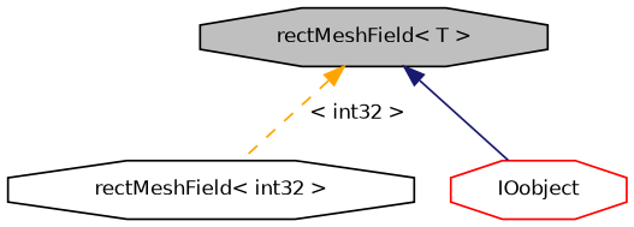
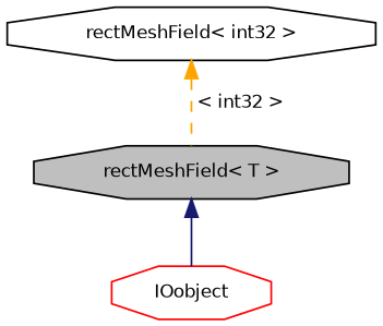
  digraph {
    node [color=black fillcolor=white fontname=Helvetica fontsize=10 shape=octagon style=filled]
    edge [dir=back fontname=Helvetica fontsize=10 labelfontname=Helvetica labelfontsize=10]
    n1 [fillcolor=grey75 fontcolor=black height=0.2 label="rectMeshField\< T \>" width=0.4]
    n2 [height=0.2 label="rectMeshField\< int32 \>" width=0.4]
    n3 [color=red height=0.2 label=IOobject width=0.4]
-   n1 -> n2 [color=orange label=" \< int32 \>" style=dashed]
+   n2 -> n1 [color=orange label=" \< int32 \>" style=dashed]
    n1 -> n3 [color=midnightblue style=solid]
  }
